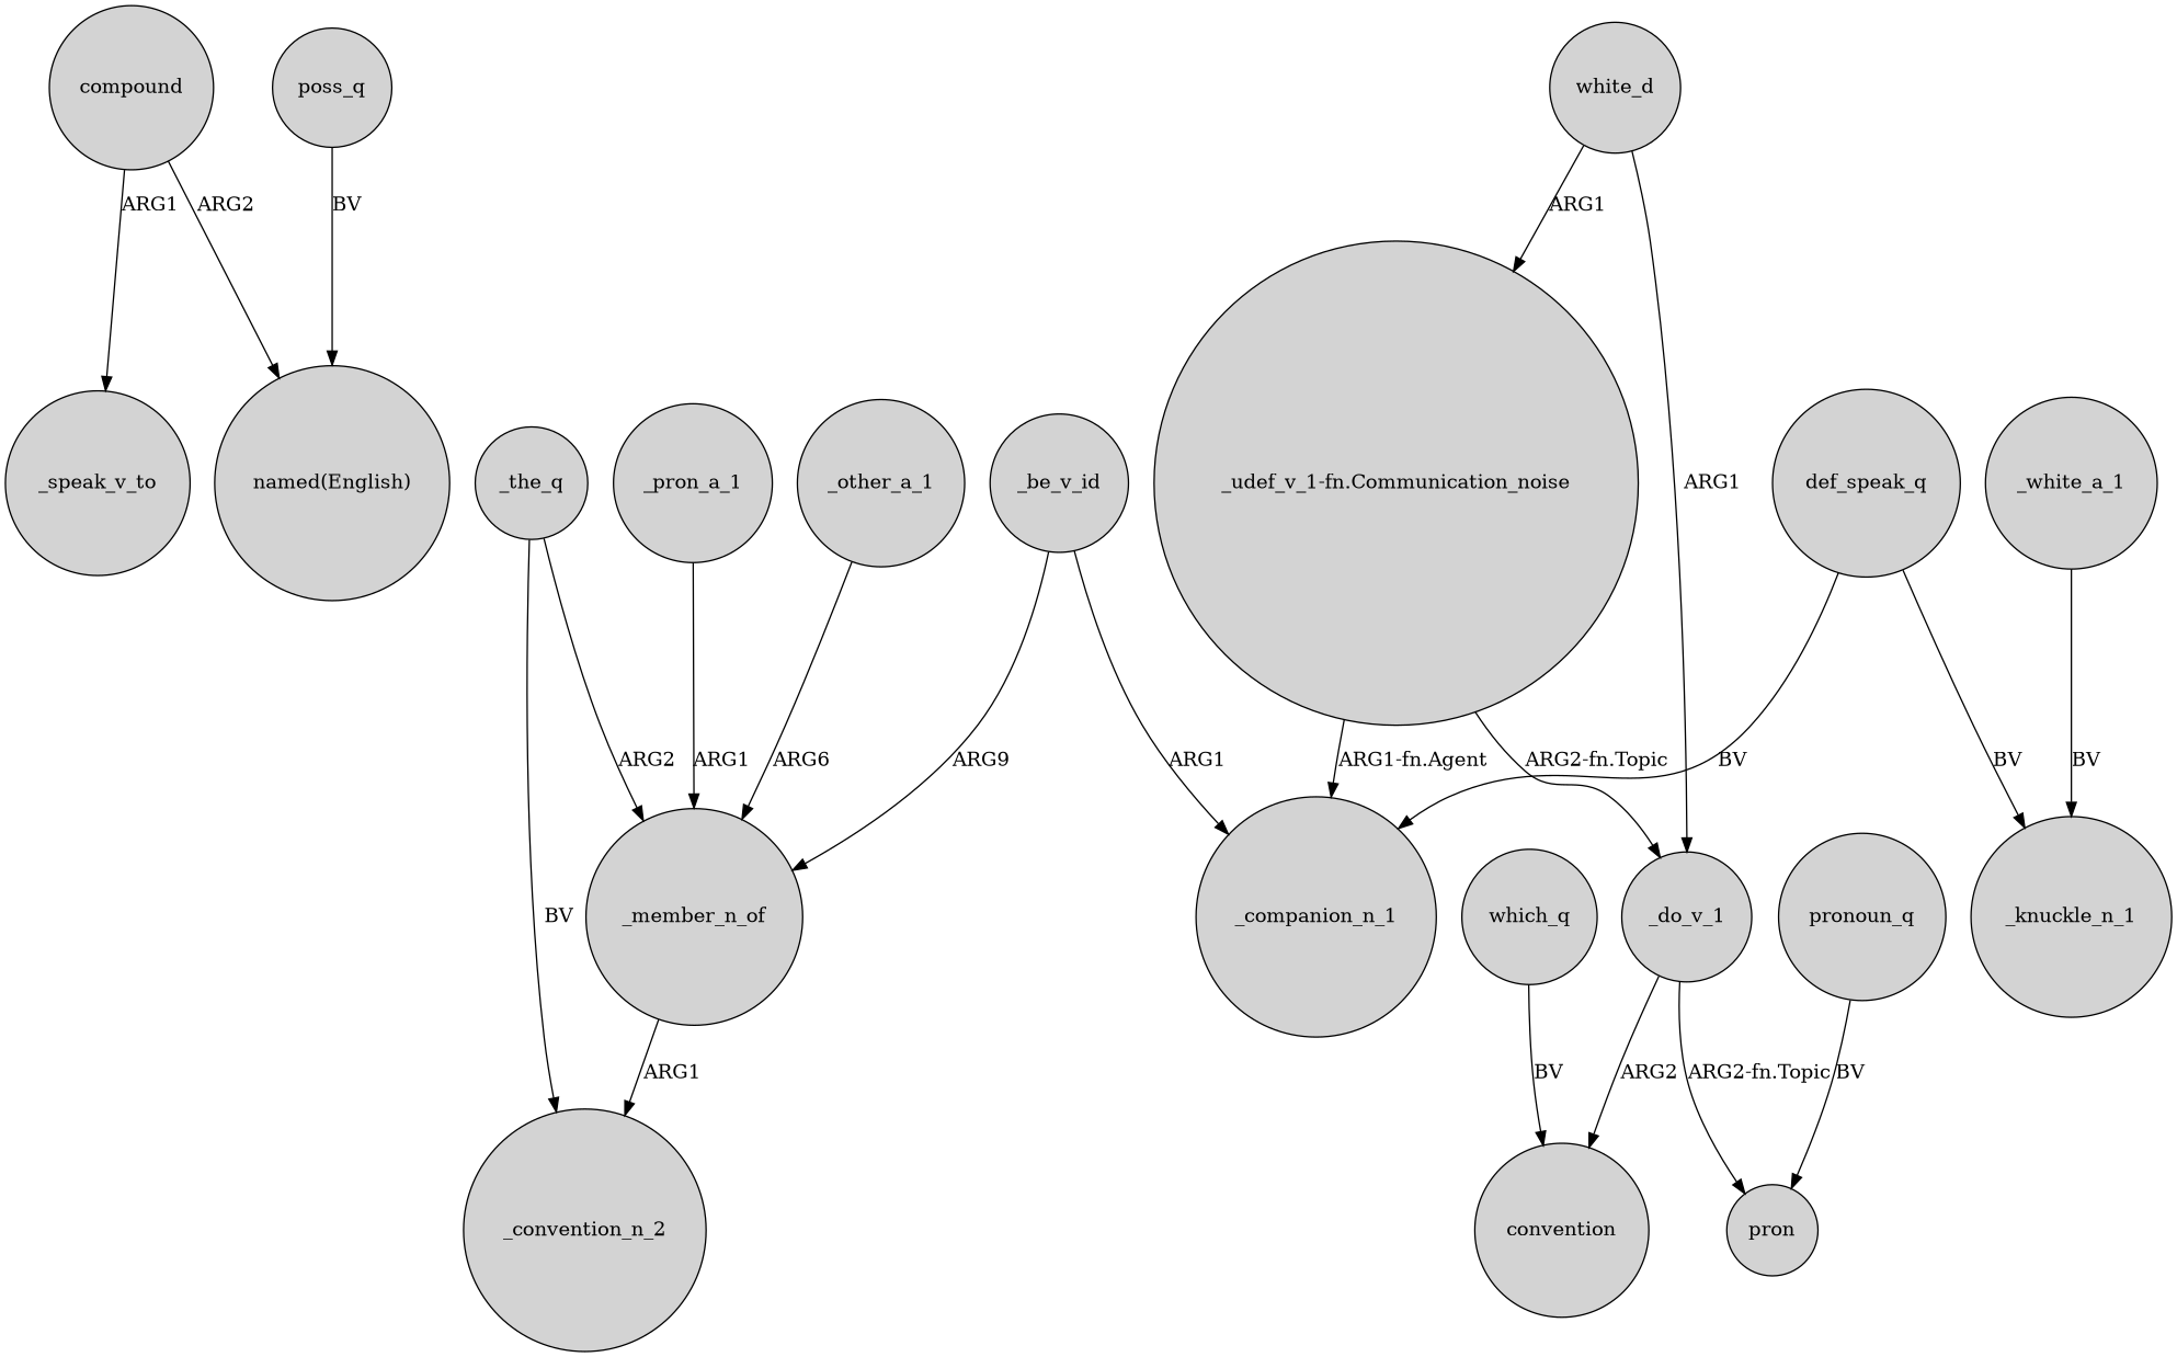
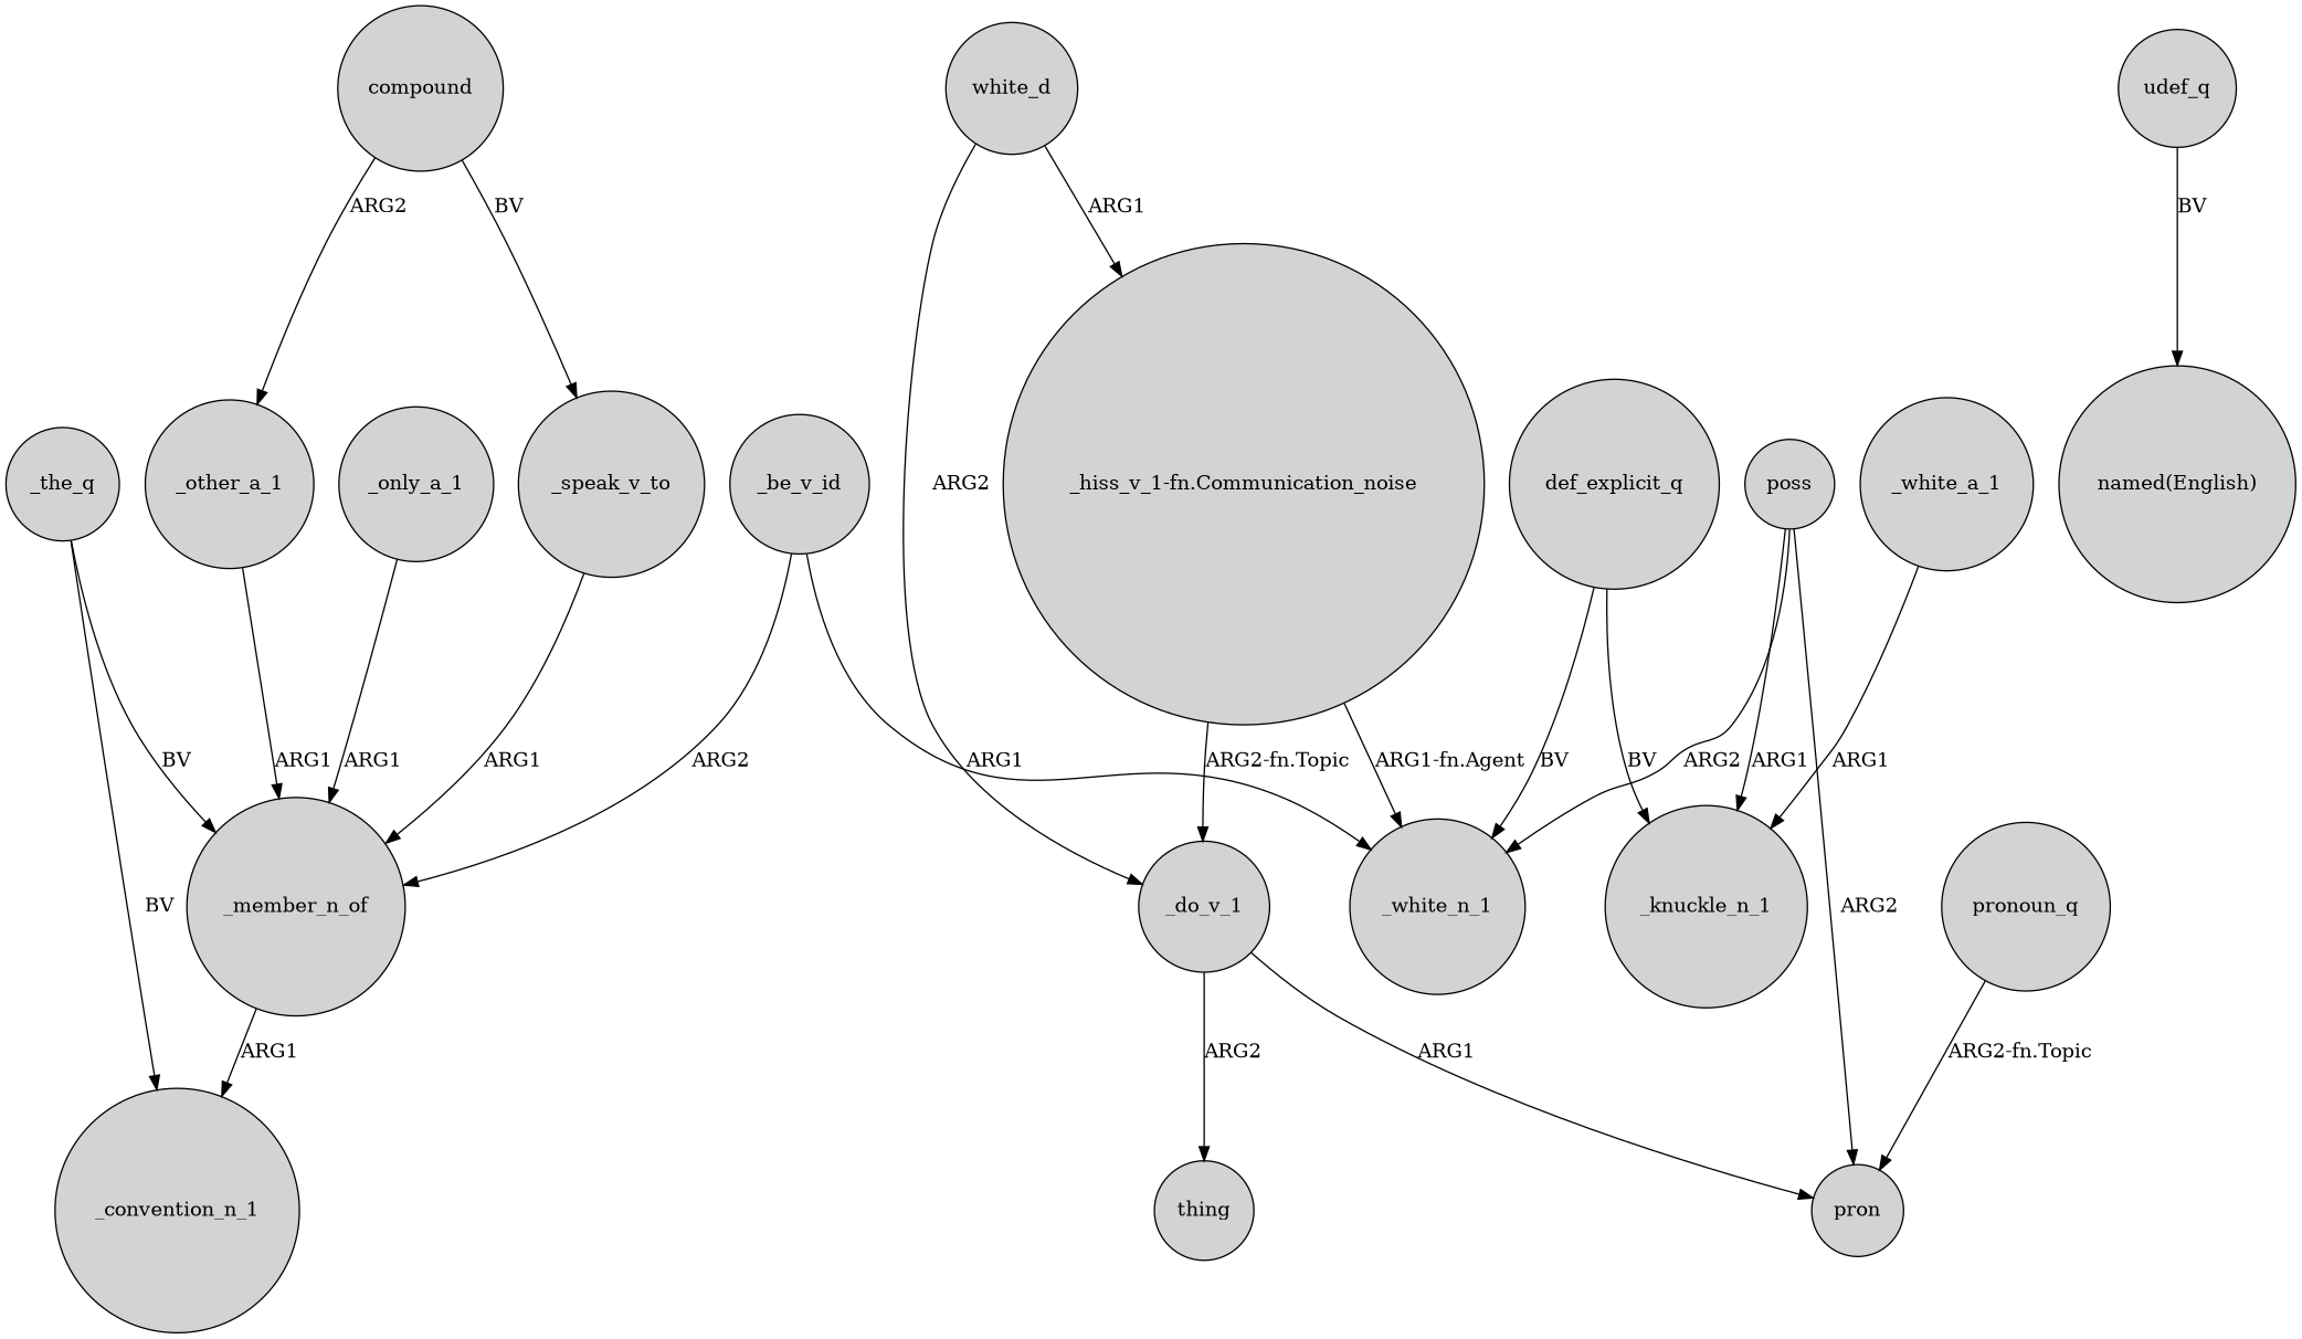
  digraph {
    node [shape=circle style=filled]
    compound
    "named(English)"
    _speak_v_to
    _member_n_of
-   _companion_n_1
+   poss
+   _companion_n_1 [label=_white_n_1]
    _knuckle_n_1
    pron
    n9 [label=white_d]
-   "_hiss_v_1-fn.Communication_noise" [label="_udef_v_1-fn.Communication_noise"]
+   "_hiss_v_1-fn.Communication_noise"
    _do_v_1
-   thing [label=convention]
+   thing
    _other_a_1
-   _convention_n_1 [label=_convention_n_2]
-   def_explicit_q [label=def_speak_q]
+   _convention_n_1
+   def_explicit_q
    _the_q
    _white_a_1
    _be_v_id
    pronoun_q
-   _only_a_1 [label=_pron_a_1]
-   udef_q [label=poss_q]
-   which_q
-   compound -> "named(English)" [label=ARG2]
-   compound -> _speak_v_to [label=ARG1]
+   _only_a_1
+   udef_q
+   compound -> _other_a_1 [label=ARG2]
+   compound -> _speak_v_to [label=BV]
+   _speak_v_to -> _member_n_of [label=ARG1]
    _member_n_of -> _convention_n_1 [label=ARG1]
+   poss -> _companion_n_1 [label=ARG2]
+   poss -> _knuckle_n_1 [label=ARG1]
+   poss -> pron [label=ARG2]
    n9 -> "_hiss_v_1-fn.Communication_noise" [label=ARG1]
-   n9 -> _do_v_1 [label=ARG1]
+   n9 -> _do_v_1 [label=ARG2]
    "_hiss_v_1-fn.Communication_noise" -> _companion_n_1 [label="ARG1-fn.Agent"]
    "_hiss_v_1-fn.Communication_noise" -> _do_v_1 [label="ARG2-fn.Topic"]
-   _do_v_1 -> pron [label="ARG2-fn.Topic"]
+   _do_v_1 -> pron [label=ARG1]
    _do_v_1 -> thing [label=ARG2]
-   _other_a_1 -> _member_n_of [label=ARG6]
+   _other_a_1 -> _member_n_of [label=ARG1]
    def_explicit_q -> _companion_n_1 [label=BV]
    def_explicit_q -> _knuckle_n_1 [label=BV]
-   _the_q -> _member_n_of [label=ARG2]
+   _the_q -> _member_n_of [label=BV]
    _the_q -> _convention_n_1 [label=BV]
-   _white_a_1 -> _knuckle_n_1 [label=BV]
-   _be_v_id -> _member_n_of [label=ARG9]
+   _white_a_1 -> _knuckle_n_1 [label=ARG1]
+   _be_v_id -> _member_n_of [label=ARG2]
    _be_v_id -> _companion_n_1 [label=ARG1]
-   pronoun_q -> pron [label=BV]
+   pronoun_q -> pron [label="ARG2-fn.Topic"]
    _only_a_1 -> _member_n_of [label=ARG1]
    udef_q -> "named(English)" [label=BV]
-   which_q -> thing [label=BV]
  }
